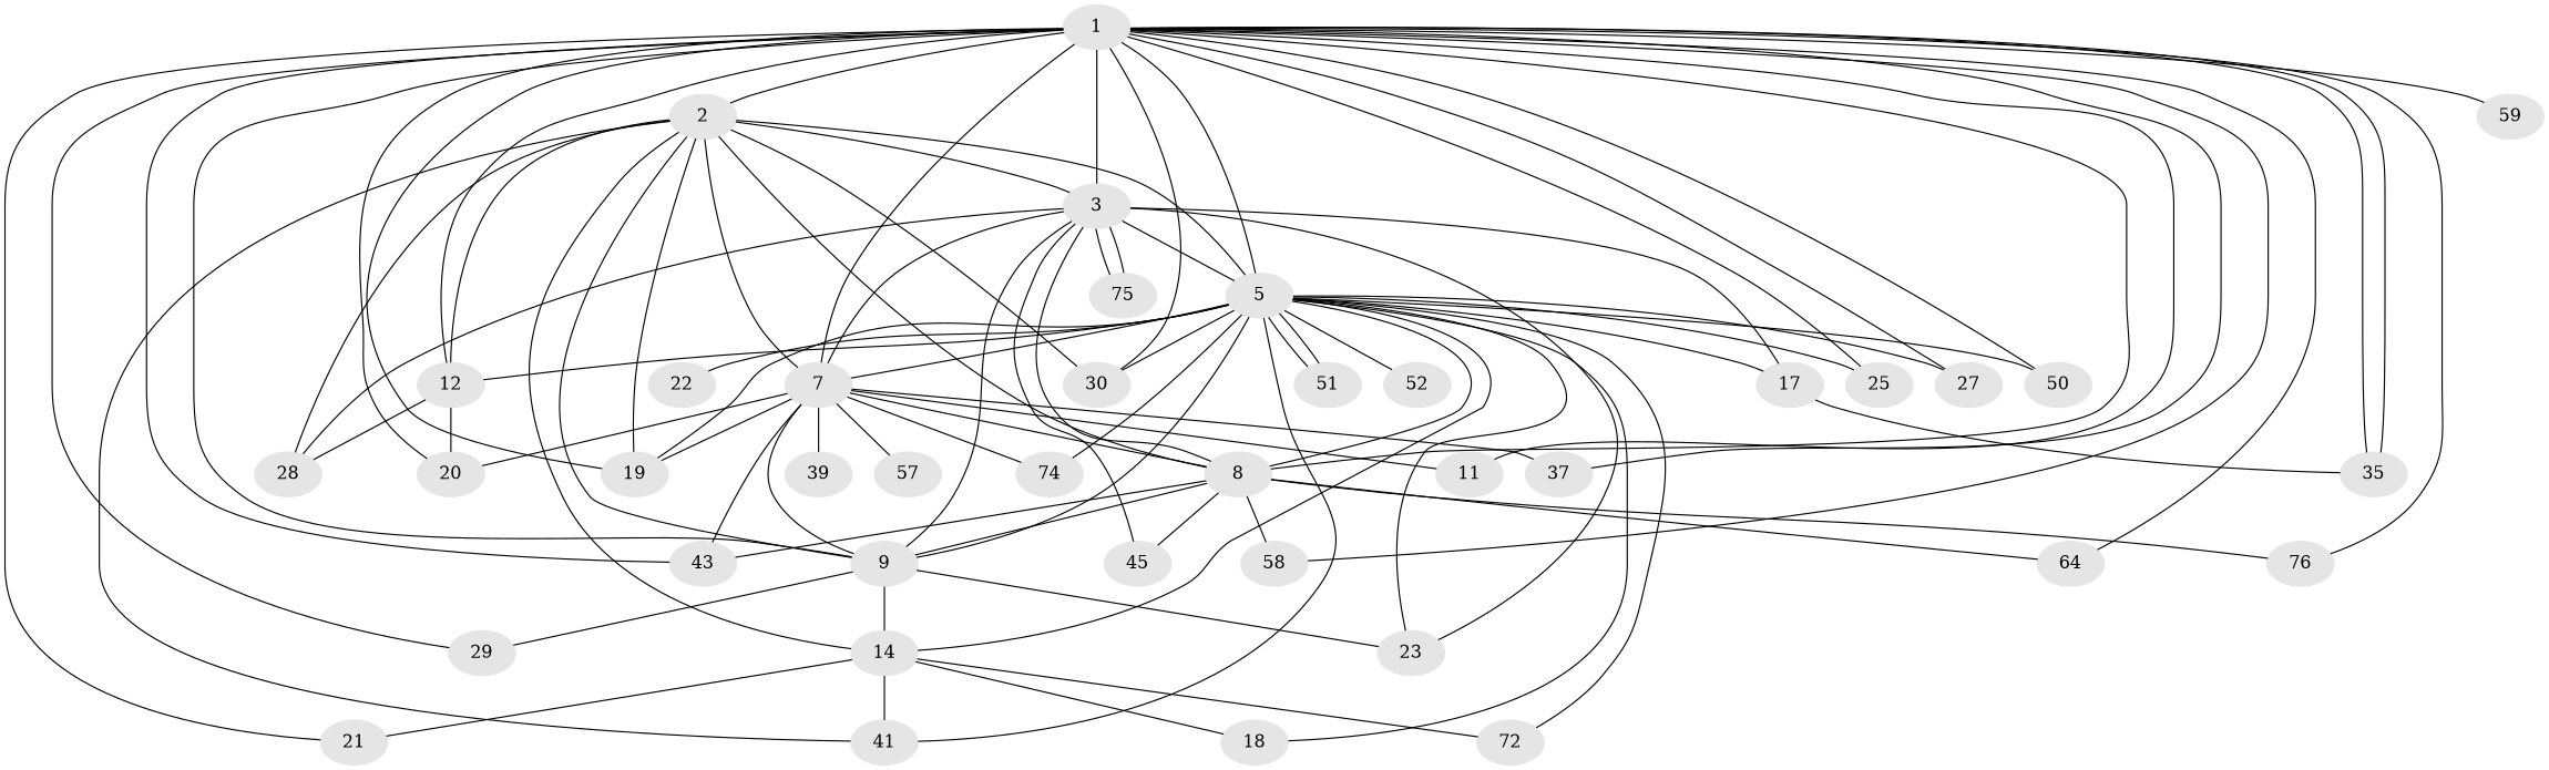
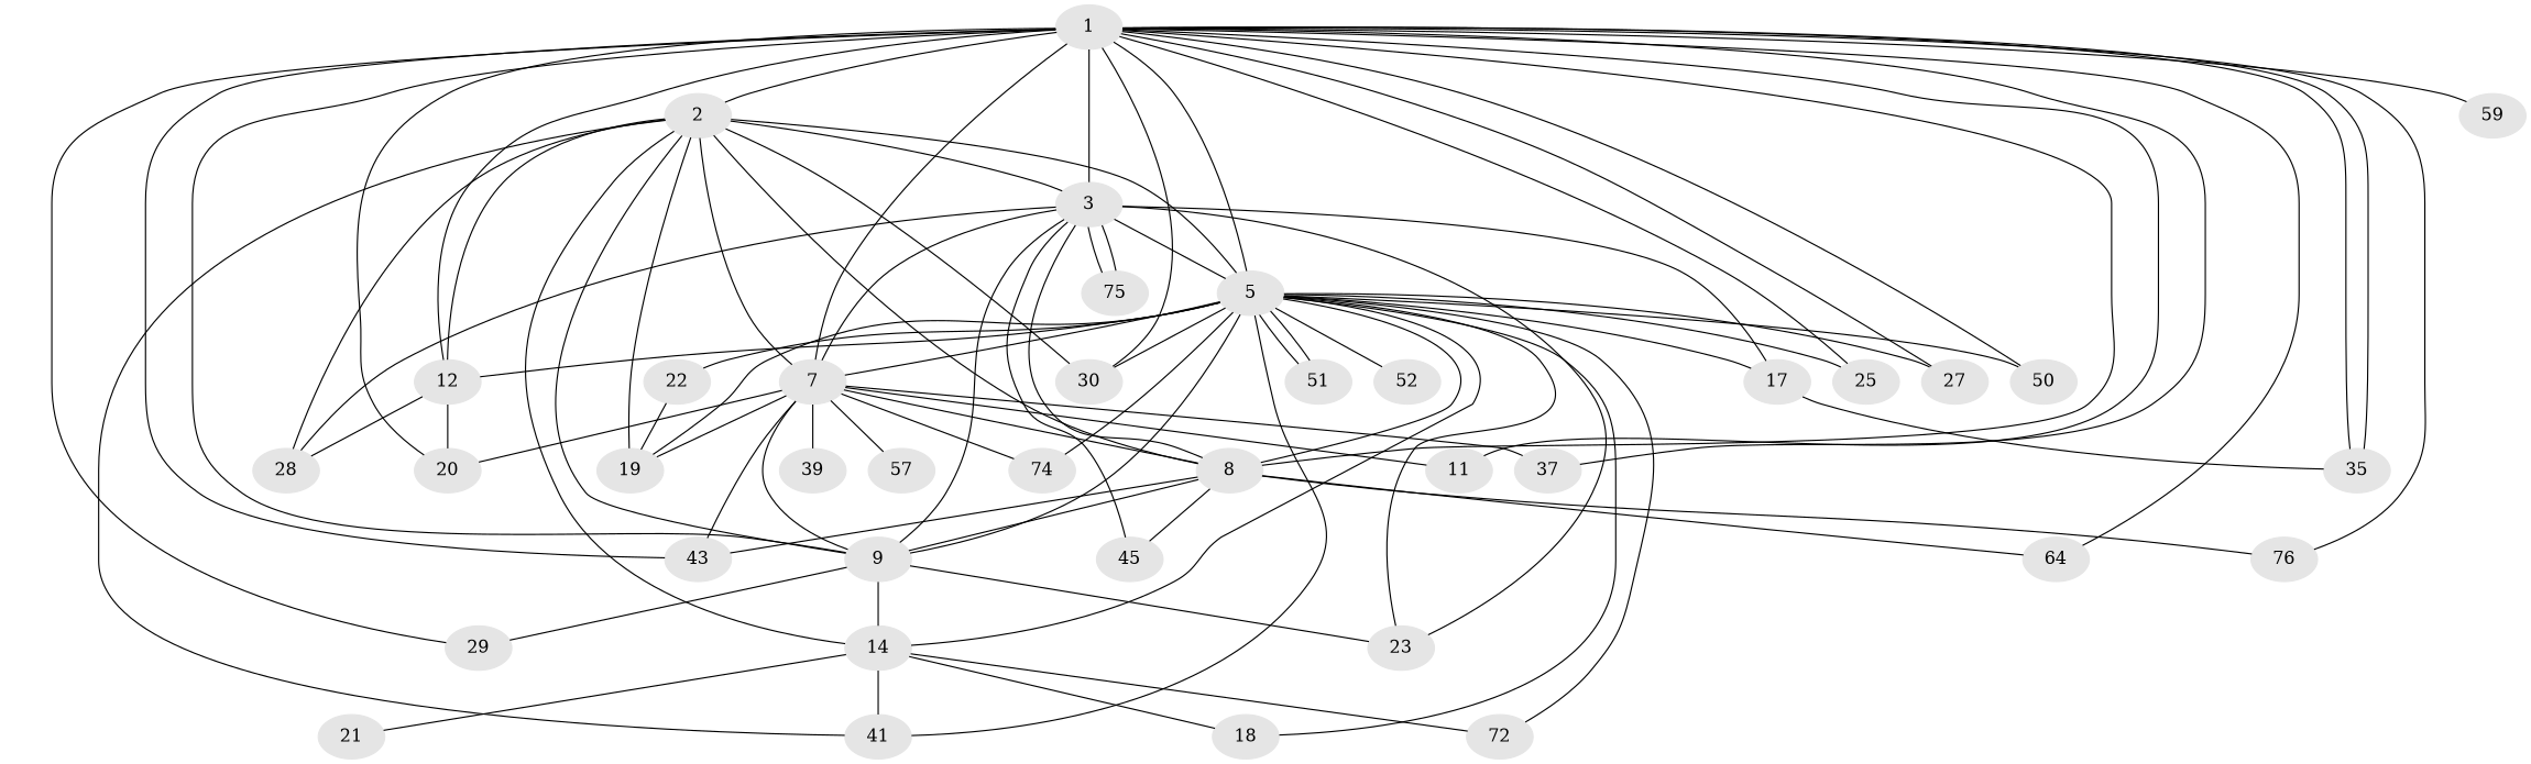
  graph {
    node [color=gray90 style=filled]
    1 [super="+13+4"]
    2 [super="+16+53+68"]
    3 [super="+49+42"]
    5 [super="+6"]
    7 [super="+10+48"]
    8
    9 [super="+15+69+70+33"]
    11
    12 [super="+36"]
    19 [super="+24+26"]
    20 [super="+55"]
    21
    25
    27
    29
    30 [super="+73"]
    35 [super="+71"]
    37 [super="+40"]
    43 [super="+47"]
    50
-   58
    59
    64
    76
    14 [super="+32+34"]
    28 [super="+56"]
    41 [super="+65"]
    17 [super="+31"]
    23 [super="+79"]
    45 [super="+62"]
    75
    51 [super="+60"]
    18
    22
    52
    72
    74
    39
    57
    1 -- 2 [weight=3]
    1 -- 3 [weight=3]
    1 -- 5 [weight=4]
    1 -- 7 [weight=4]
    1 -- 8 [weight=2]
    1 -- 9 [weight=3]
    1 -- 11
    1 -- 12 [weight=3]
-   1 -- 19
+   22 -- 19
    1 -- 20
-   1 -- 21
    1 -- 25
    1 -- 27
    1 -- 29
    1 -- 30
    1 -- 35 [weight=2]
    1 -- 35
    1 -- 37
    1 -- 43
    1 -- 50
-   1 -- 58
    1 -- 59 [weight=2]
    1 -- 64
    1 -- 76
    2 -- 3
    2 -- 5 [weight=5]
    2 -- 7 [weight=4]
    2 -- 8
    2 -- 9 [weight=2]
    2 -- 12
    2 -- 19
    2 -- 30
    2 -- 14 [weight=2]
    2 -- 28
    2 -- 41
    3 -- 5 [weight=4]
    3 -- 7 [weight=2]
    3 -- 8
    3 -- 9 [weight=4]
    3 -- 28
    3 -- 17
    3 -- 23
    3 -- 45
    3 -- 75
    3 -- 75
    5 -- 7 [weight=5]
    5 -- 8 [weight=2]
    5 -- 9 [weight=3]
    5 -- 12
    5 -- 19
    5 -- 25
    5 -- 27
    5 -- 30
    5 -- 50
    5 -- 14
    5 -- 41
    5 -- 17 [weight=2]
    5 -- 23
    5 -- 51
    5 -- 51
    5 -- 18
    5 -- 22 [weight=2]
    5 -- 52 [weight=2]
    5 -- 72
    5 -- 74
    7 -- 8 [weight=2]
    7 -- 9 [weight=3]
    7 -- 11
    7 -- 19
    7 -- 20
    7 -- 37 [weight=2]
    7 -- 43
    7 -- 74
    7 -- 39 [weight=2]
    7 -- 57
    8 -- 9
    8 -- 43
-   8 -- 58
    8 -- 64
    8 -- 76
    8 -- 45 [weight=2]
    9 -- 29
    9 -- 14
    9 -- 23
    12 -- 20
    12 -- 28
    14 -- 21
    14 -- 41
    14 -- 18
    14 -- 72
    17 -- 35
  }
